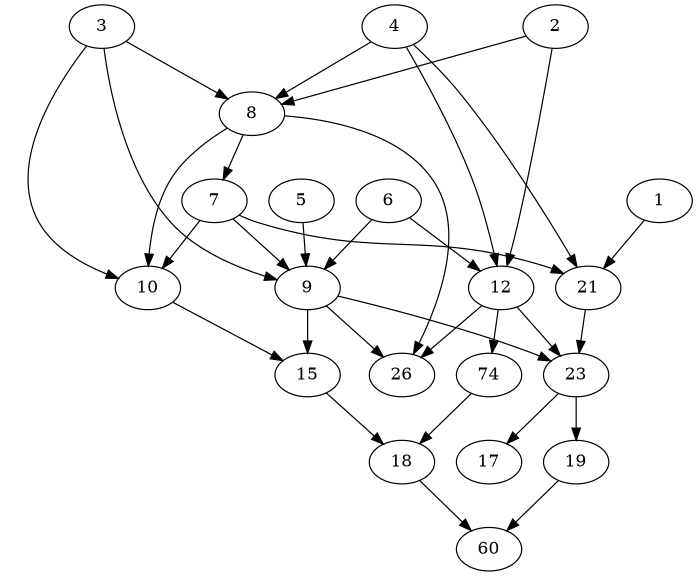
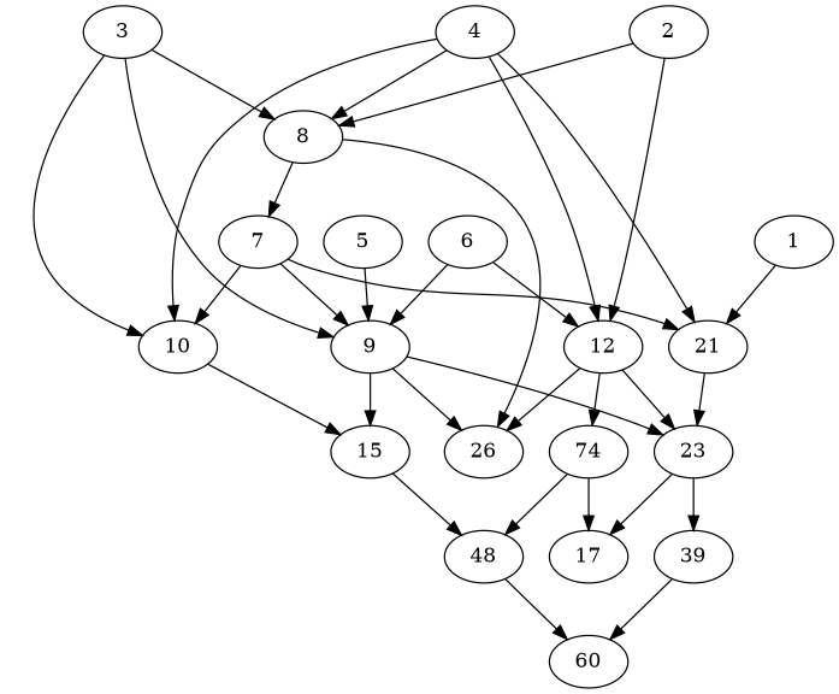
  digraph {
    node [alpha=0.02]
    1 [expect_size=38214656]
    n2 [alpha=0.18 expect_size=48348160 label=21]
    n3 [alpha=0.15 expect_size=28266496 label=23]
    17 [alpha=0.12 expect_size=42729472]
-   19 [alpha=0.19 expect_size=9005056]
+   19 [alpha=0.19 expect_size=9005056 label=39]
    2 [alpha=0.09 expect_size=47589376]
    8 [alpha=0.09 expect_size=41962496]
    12 [alpha=0.05 expect_size=6370304]
    n9 [alpha=0.05 expect_size=49556480 label=26]
    7 [alpha=0.17 expect_size=38818816]
    3 [alpha=0.14 expect_size=35428352]
    9 [expect_size=37643264]
    10 [alpha=0.03 expect_size=11850752]
    15 [alpha=0.18 expect_size=19945472]
    n15 [alpha=0.13 expect_size=14474240 label=74]
-   18 [alpha=0.18 expect_size=36034560]
+   18 [alpha=0.18 expect_size=36034560 label=48]
    4 [expect_size=49442816]
    5 [alpha=0.13 expect_size=21806080]
    6 [alpha=0.17 expect_size=47434752]
    n20 [alpha=0.04 expect_size=14555136 label=60]
    1 -> n2
    n2 -> n3
    n3 -> 17
    n3 -> 19
    19 -> n20
    2 -> 8
    2 -> 12
    8 -> n9
    8 -> 7
    12 -> n3
    12 -> n9
    12 -> n15
    7 -> n2
    7 -> 9
    7 -> 10
    3 -> 8
    3 -> 9
    3 -> 10
    9 -> n3
    9 -> n9
    9 -> 15
    10 -> 15
    15 -> 18
+   n15 -> 17
    n15 -> 18
    18 -> n20
    4 -> n2
    4 -> 8
    4 -> 12
-   8 -> 10
+   4 -> 10
    5 -> 9
    6 -> 12
    6 -> 9
  }
